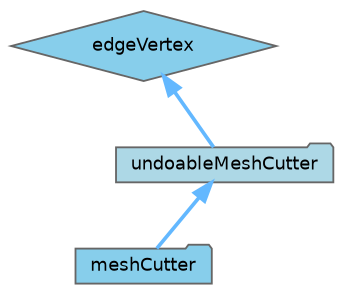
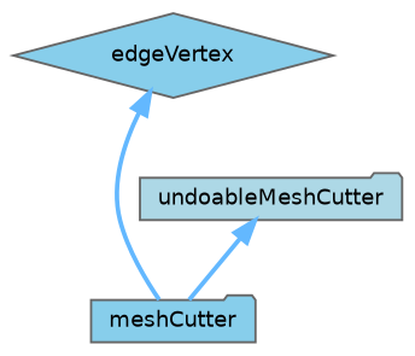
  digraph {
    node [color=gray40 fillcolor=skyblue fontname=Helvetica fontsize=10 shape=folder style=filled]
    edge [color=steelblue1 dir=back fontname=Helvetica fontsize=10 labelfontname=Helvetica labelfontsize=10 style=bold]
    n1 [fontcolor=black height=0.2 label=meshCutter width=0.4]
    n2 [fillcolor=lightblue height=0.2 label=undoableMeshCutter width=0.4]
    n3 [height=0.2 label=edgeVertex shape=diamond width=0.4]
    n2 -> n1
-   n3 -> n2
+   n3 -> n1
  }
